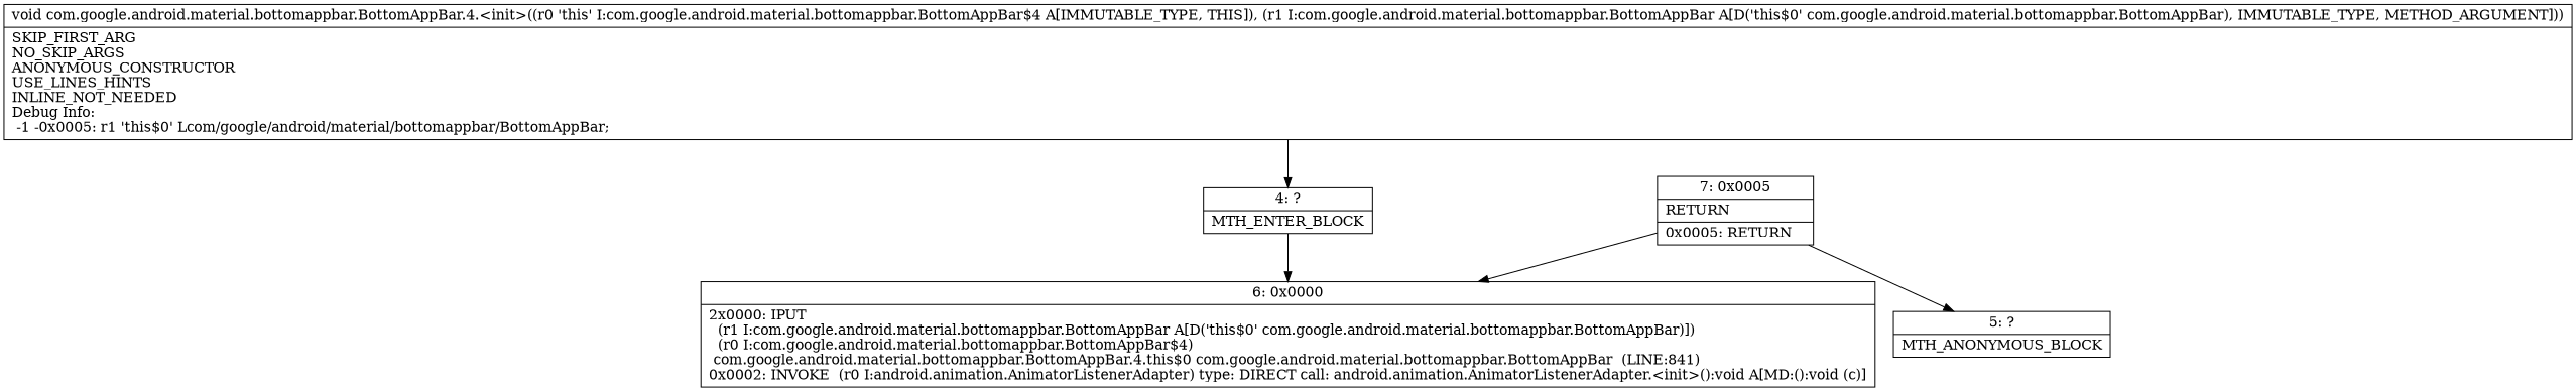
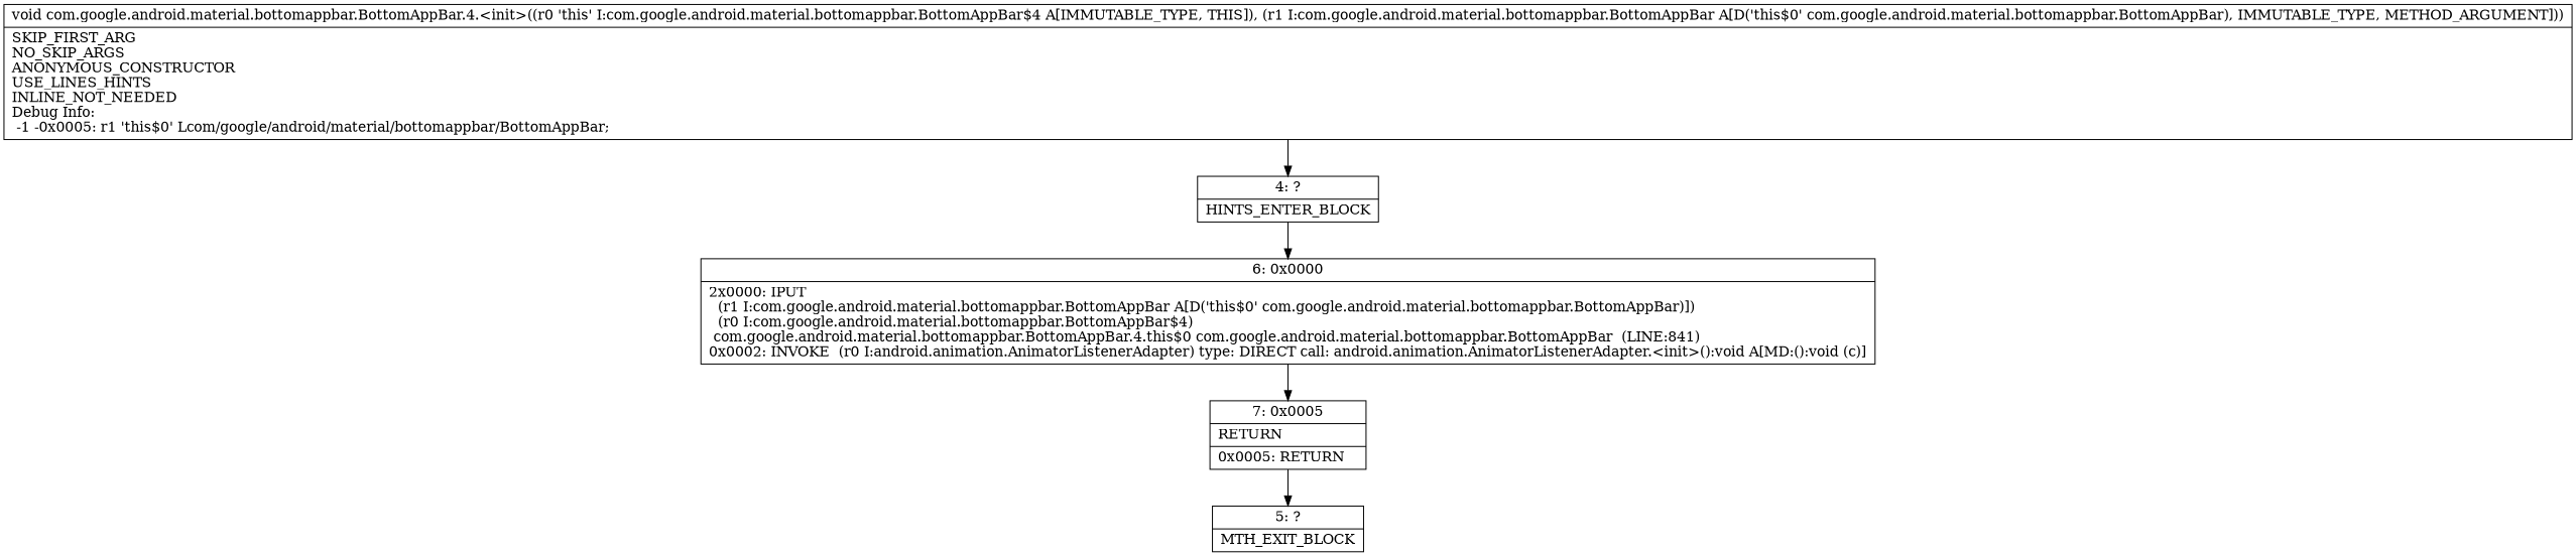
  digraph {
    node [shape=record]
-   n1 [label="{4\:\ ?|MTH_ENTER_BLOCK\l}"]
+   n1 [label="{4\:\ ?|HINTS_ENTER_BLOCK\l}"]
    n2 [label="{6\:\ 0x0000|2x0000: IPUT  \l  (r1 I:com.google.android.material.bottomappbar.BottomAppBar A[D('this$0' com.google.android.material.bottomappbar.BottomAppBar)])\l  (r0 I:com.google.android.material.bottomappbar.BottomAppBar$4)\l com.google.android.material.bottomappbar.BottomAppBar.4.this$0 com.google.android.material.bottomappbar.BottomAppBar  (LINE:841)\l0x0002: INVOKE  (r0 I:android.animation.AnimatorListenerAdapter) type: DIRECT call: android.animation.AnimatorListenerAdapter.\<init\>():void A[MD:():void (c)]\l}"]
    n3 [label="{7\:\ 0x0005|RETURN\l|0x0005: RETURN   \l}"]
-   n4 [label="{5\:\ ?|MTH_ANONYMOUS_BLOCK\l}"]
+   n4 [label="{5\:\ ?|MTH_EXIT_BLOCK\l}"]
    n5 [label="{void com.google.android.material.bottomappbar.BottomAppBar.4.\<init\>((r0 'this' I:com.google.android.material.bottomappbar.BottomAppBar$4 A[IMMUTABLE_TYPE, THIS]), (r1 I:com.google.android.material.bottomappbar.BottomAppBar A[D('this$0' com.google.android.material.bottomappbar.BottomAppBar), IMMUTABLE_TYPE, METHOD_ARGUMENT]))  | SKIP_FIRST_ARG\lNO_SKIP_ARGS\lANONYMOUS_CONSTRUCTOR\lUSE_LINES_HINTS\lINLINE_NOT_NEEDED\lDebug Info:\l  \-1 \-0x0005: r1 'this$0' Lcom\/google\/android\/material\/bottomappbar\/BottomAppBar;\l}"]
    n1 -> n2
-   n3 -> n2
+   n2 -> n3
    n3 -> n4
    n5 -> n1
  }
